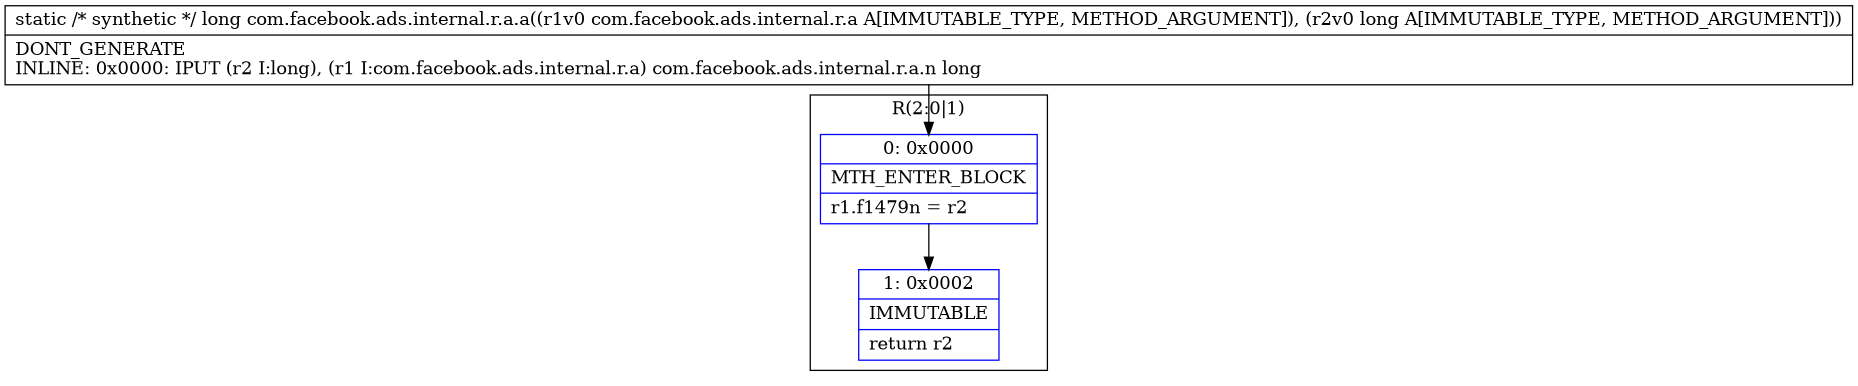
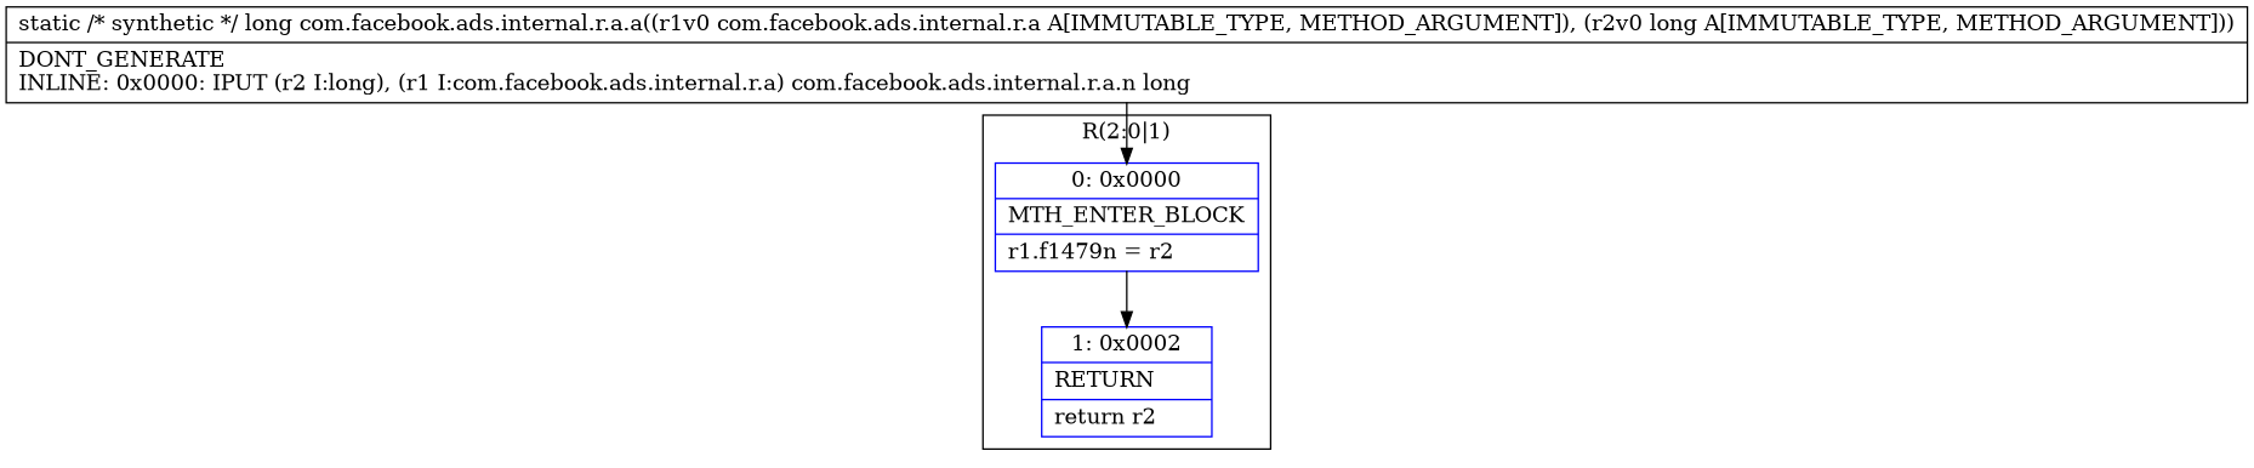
  digraph {
    node [color=blue shape=record]
    n1 [label="{0\:\ 0x0000|MTH_ENTER_BLOCK\l|r1.f1479n = r2\l}"]
-   n2 [label="{1\:\ 0x0002|IMMUTABLE\l|return r2\l}"]
+   n2 [label="{1\:\ 0x0002|RETURN\l|return r2\l}"]
    n3 [label="{static \/* synthetic *\/ long com.facebook.ads.internal.r.a.a((r1v0 com.facebook.ads.internal.r.a A[IMMUTABLE_TYPE, METHOD_ARGUMENT]), (r2v0 long A[IMMUTABLE_TYPE, METHOD_ARGUMENT]))  | DONT_GENERATE\lINLINE: 0x0000: IPUT  (r2 I:long), (r1 I:com.facebook.ads.internal.r.a) com.facebook.ads.internal.r.a.n long\l}" color=""]
    subgraph cluster_1 {
      label="R(2:0|1)"
      n1
      n2
    }
    n1 -> n2
    n3 -> n1
  }
